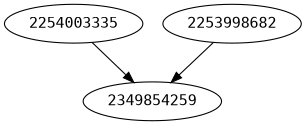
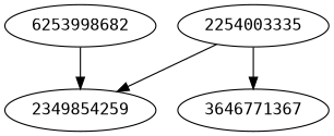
  strict digraph {
    fontname="DejaVu Sans Mono"
    node [fontname="DejaVu Sans Mono"]
    edge [fontname="DejaVu Sans Mono"]
    2254003335
    2349854259
-   2253998682
+   3646771367
+   2253998682 [label=6253998682]
    2254003335 -> 2349854259
+   2254003335 -> 3646771367
    2253998682 -> 2349854259
  }
